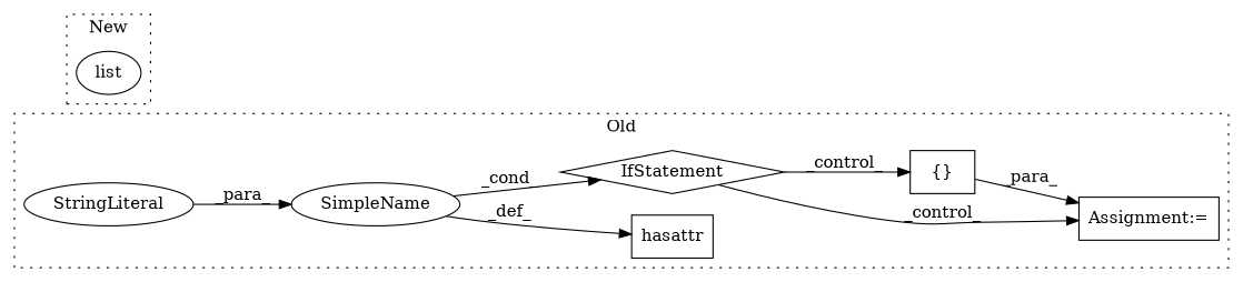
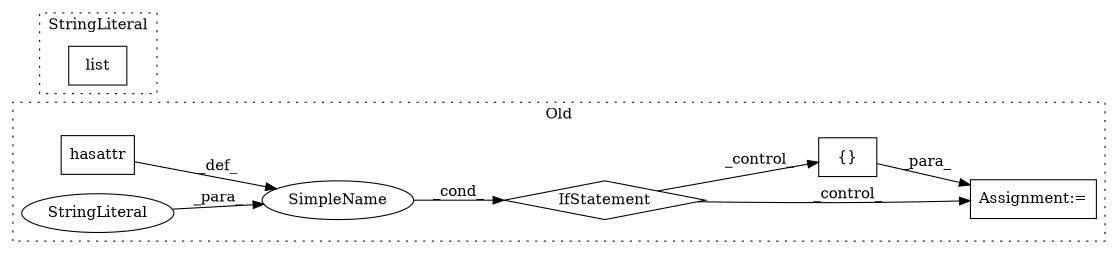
  digraph {
    rankdir=LR
    node [a=32 shape=box]
    n1 [l="8,1" label=hasattr s="557,595"]
    n2 [a=45 l=10 label=StringLiteral s=585 shape=ellipse]
    n3 [a=25 l="4,2" label=IfStatement s="553,596" shape=diamond]
    n4 [a=42 label=SimpleName shape=ellipse]
    n5 [a=7 l=1 label="Assignment:=" s=700]
    n6 [a=4 l="1,1" label="{}" s="718,738"]
-   n7 [l="5,1" label=list s="580,604" shape=ellipse]
+   n7 [l="5,1" label=list s="580,604"]
    subgraph cluster_1 {
      label=Old
      style=dotted
      n1
      n2
      n3
      n4
      n5
      n6
    }
    subgraph cluster_2 {
-     label=New
+     label=StringLiteral
      style=dotted
      n7
    }
-   n4 -> n1 [label=_def_]
+   n1 -> n4 [label=_def_]
    n2 -> n4 [label=_para_]
    n3 -> n5 [label=_control_]
    n3 -> n6 [label=_control_]
    n4 -> n3 [label=_cond_]
    n6 -> n5 [label=_para_]
  }
